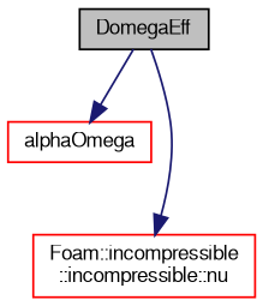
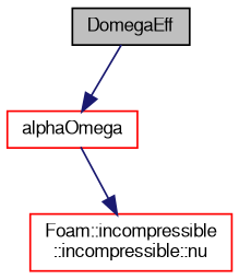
  digraph {
    rankdir=TB
    node [color=red fontname=FreeSans fontsize=10 shape=record]
    edge [color=midnightblue fontname=FreeSans fontsize=10 labelfontname=FreeSans labelfontsize=10 style=solid]
    n1 [color=black fillcolor=grey75 fontcolor=black height=0.2 label=DomegaEff style=filled width=0.4]
    n2 [height=0.2 label=alphaOmega width=0.4]
    n3 [height=0.2 label="Foam::incompressible\l::incompressible::nu" width=0.4]
    n1 -> n2
-   n1 -> n3
+   n2 -> n3
  }
